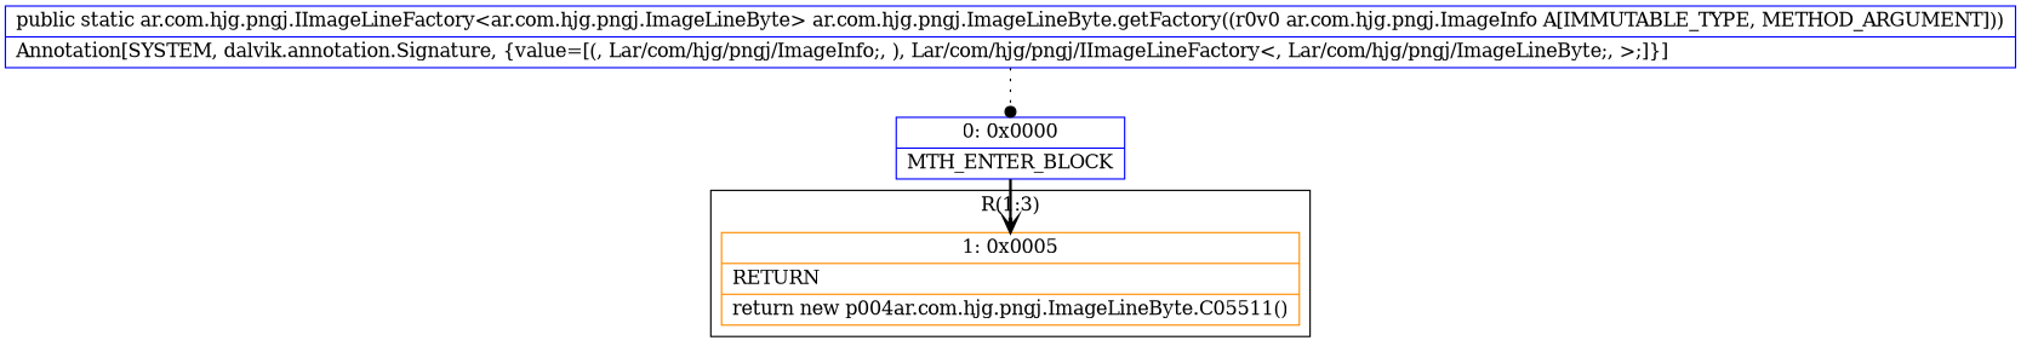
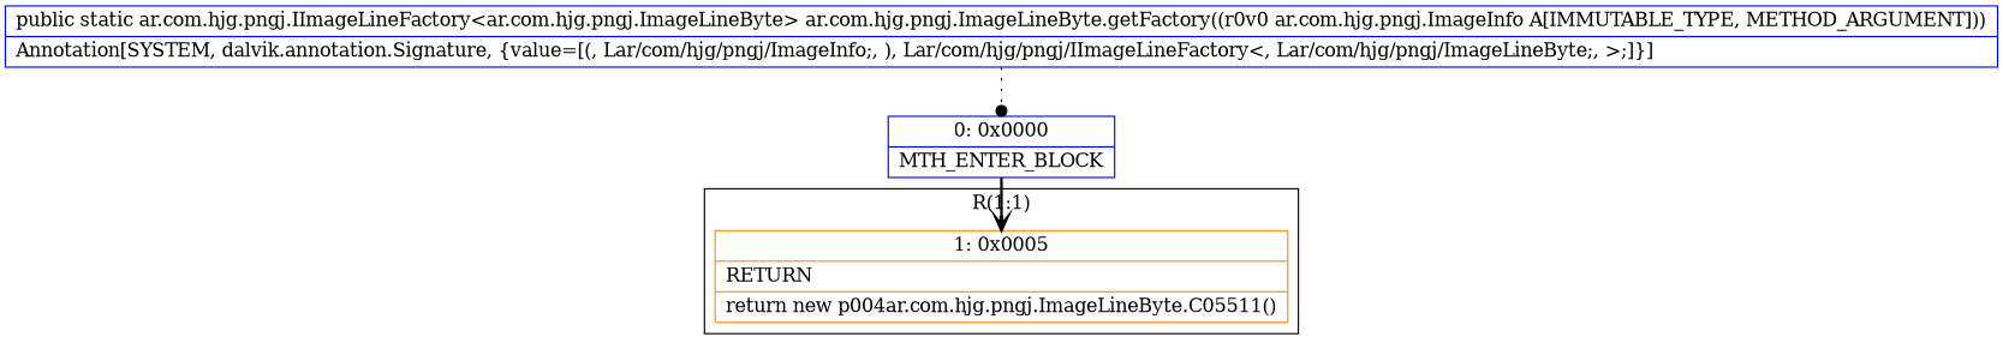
  digraph {
    node [color=blue shape=record]
    n1 [color=darkorange label="{1\:\ 0x0005|RETURN\l|return new p004ar.com.hjg.pngj.ImageLineByte.C05511()\l}"]
    n2 [label="{0\:\ 0x0000|MTH_ENTER_BLOCK\l}"]
    n3 [label="{public static ar.com.hjg.pngj.IImageLineFactory\<ar.com.hjg.pngj.ImageLineByte\> ar.com.hjg.pngj.ImageLineByte.getFactory((r0v0 ar.com.hjg.pngj.ImageInfo A[IMMUTABLE_TYPE, METHOD_ARGUMENT]))  | Annotation[SYSTEM, dalvik.annotation.Signature, \{value=[(, Lar\/com\/hjg\/pngj\/ImageInfo;, ), Lar\/com\/hjg\/pngj\/IImageLineFactory\<, Lar\/com\/hjg\/pngj\/ImageLineByte;, \>;]\}]\l}"]
    subgraph cluster_1 {
-     label="R(1:3)"
+     label="R(1:1)"
      n1
    }
    n2 -> n1 [style=bold arrowhead=vee]
    n3 -> n2 [style=dotted arrowhead=dot]
  }
